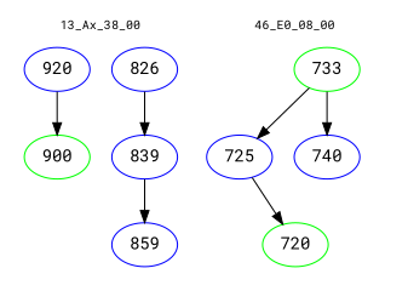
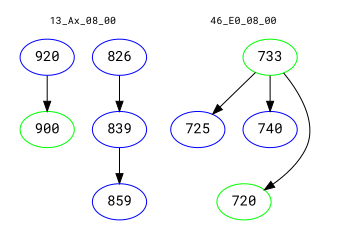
  digraph {
    fontname="Roboto Mono"
    node [color=blue fontname="Roboto Mono"]
    edge [color=black fontname="Roboto Mono"]
    n1 [label=826]
    n2 [label=920]
    n3 [label=839]
    n4 [color=green label=900]
    n5 [label=859]
    n6 [color=green label=733]
    n7 [label=725]
    n8 [label=740]
    n9 [color=green label=720]
    subgraph cluster_1 {
      color=white
      fontsize=10
-     label="13_Ax_38_00"
+     label="13_Ax_08_00"
      n1
      n2
      n3
      n4
      n5
    }
    subgraph cluster_2 {
      color=white
      fontsize=10
      label="46_E0_08_00"
      n6
      n7
      n8
      n9
    }
    n1 -> n3
    n2 -> n4
    n3 -> n5
    n6 -> n7
    n6 -> n8
-   n7 -> n9
+   n6 -> n9
  }
